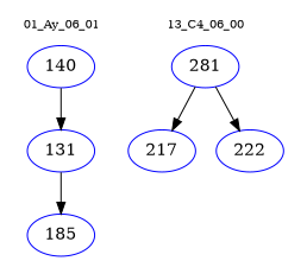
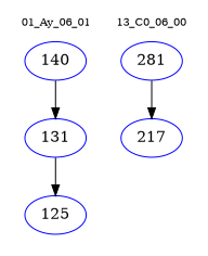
  digraph {
    node [color=blue]
    edge [color=black]
    n1 [label=131]
-   n2 [label=185]
+   n2 [label=125]
    n3 [label=140]
    n4 [label=281]
    n5 [label=217]
-   n6 [label=222]
    subgraph cluster_1 {
      color=white
      fontsize=10
      label="01_Ay_06_01"
      n1
      n2
      n3
    }
    subgraph cluster_2 {
      color=white
      fontsize=10
-     label="13_C4_06_00"
+     label="13_C0_06_00"
      n4
      n5
-     n6
    }
    n1 -> n2
    n3 -> n1
    n4 -> n5
-   n4 -> n6
  }
